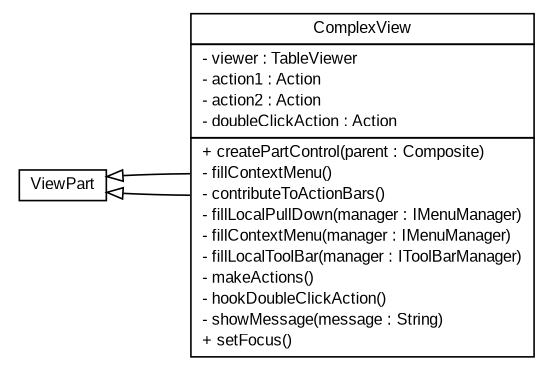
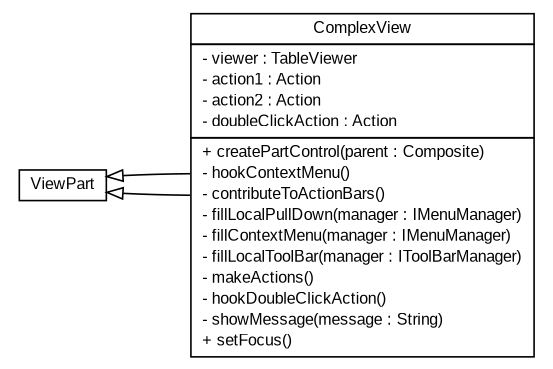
  digraph {
    nodesep=0.25
    ranksep=0.5
    rankdir=LR
    node [fontcolor=black fontname=arial fontsize=10.0 shape=plaintext]
    edge [arrowtail=empty dir=back fontname=arial fontsize=10 headport=p labelfontname=arial labelfontsize=10 tailport=p]
-   n1 [label=<<table title="view.ComplexView" border="0" cellborder="1" cellspacing="0" cellpadding="2" port="p" href="./ComplexView.html"> 		<tr><td><table border="0" cellspacing="0" cellpadding="1"> <tr><td align="center" balign="center"> ComplexView </td></tr> 		</table></td></tr> 		<tr><td><table border="0" cellspacing="0" cellpadding="1"> <tr><td align="left" balign="left"> - viewer : TableViewer </td></tr> <tr><td align="left" balign="left"> - action1 : Action </td></tr> <tr><td align="left" balign="left"> - action2 : Action </td></tr> <tr><td align="left" balign="left"> - doubleClickAction : Action </td></tr> 		</table></td></tr> 		<tr><td><table border="0" cellspacing="0" cellpadding="1"> <tr><td align="left" balign="left"> + createPartControl(parent : Composite) </td></tr> <tr><td align="left" balign="left"> - fillContextMenu() </td></tr> <tr><td align="left" balign="left"> - contributeToActionBars() </td></tr> <tr><td align="left" balign="left"> - fillLocalPullDown(manager : IMenuManager) </td></tr> <tr><td align="left" balign="left"> - fillContextMenu(manager : IMenuManager) </td></tr> <tr><td align="left" balign="left"> - fillLocalToolBar(manager : IToolBarManager) </td></tr> <tr><td align="left" balign="left"> - makeActions() </td></tr> <tr><td align="left" balign="left"> - hookDoubleClickAction() </td></tr> <tr><td align="left" balign="left"> - showMessage(message : String) </td></tr> <tr><td align="left" balign="left"> + setFocus() </td></tr> 		</table></td></tr> 		</table>>]
+   n1 [label=<<table title="view.ComplexView" border="0" cellborder="1" cellspacing="0" cellpadding="2" port="p" href="./ComplexView.html"> 		<tr><td><table border="0" cellspacing="0" cellpadding="1"> <tr><td align="center" balign="center"> ComplexView </td></tr> 		</table></td></tr> 		<tr><td><table border="0" cellspacing="0" cellpadding="1"> <tr><td align="left" balign="left"> - viewer : TableViewer </td></tr> <tr><td align="left" balign="left"> - action1 : Action </td></tr> <tr><td align="left" balign="left"> - action2 : Action </td></tr> <tr><td align="left" balign="left"> - doubleClickAction : Action </td></tr> 		</table></td></tr> 		<tr><td><table border="0" cellspacing="0" cellpadding="1"> <tr><td align="left" balign="left"> + createPartControl(parent : Composite) </td></tr> <tr><td align="left" balign="left"> - hookContextMenu() </td></tr> <tr><td align="left" balign="left"> - contributeToActionBars() </td></tr> <tr><td align="left" balign="left"> - fillLocalPullDown(manager : IMenuManager) </td></tr> <tr><td align="left" balign="left"> - fillContextMenu(manager : IMenuManager) </td></tr> <tr><td align="left" balign="left"> - fillLocalToolBar(manager : IToolBarManager) </td></tr> <tr><td align="left" balign="left"> - makeActions() </td></tr> <tr><td align="left" balign="left"> - hookDoubleClickAction() </td></tr> <tr><td align="left" balign="left"> - showMessage(message : String) </td></tr> <tr><td align="left" balign="left"> + setFocus() </td></tr> 		</table></td></tr> 		</table>>]
    n2 [label=<<table title="ViewPart" border="0" cellborder="1" cellspacing="0" cellpadding="2" port="p" href="http://java.sun.com/j2se/1.4.2/docs/api//ViewPart.html"> 		<tr><td><table border="0" cellspacing="0" cellpadding="1"> <tr><td align="center" balign="center"> ViewPart </td></tr> 		</table></td></tr> 		</table>>]
    n2 -> n1
    n2 -> n1
  }
